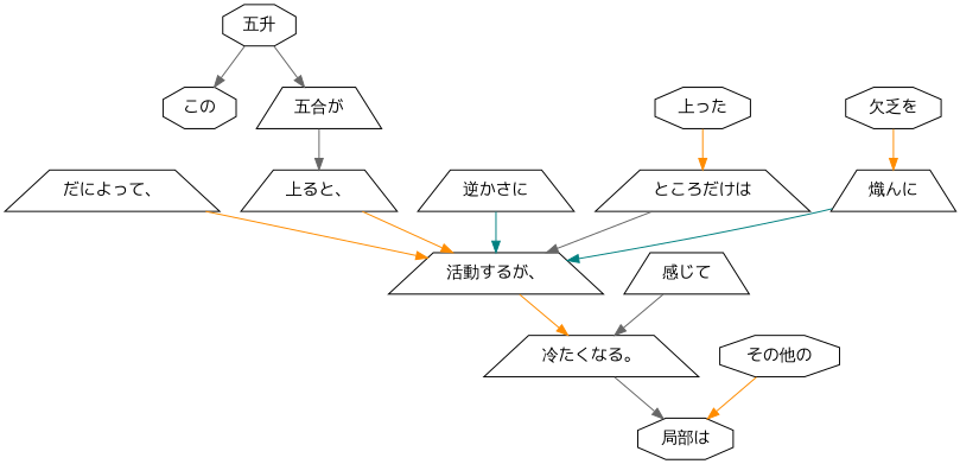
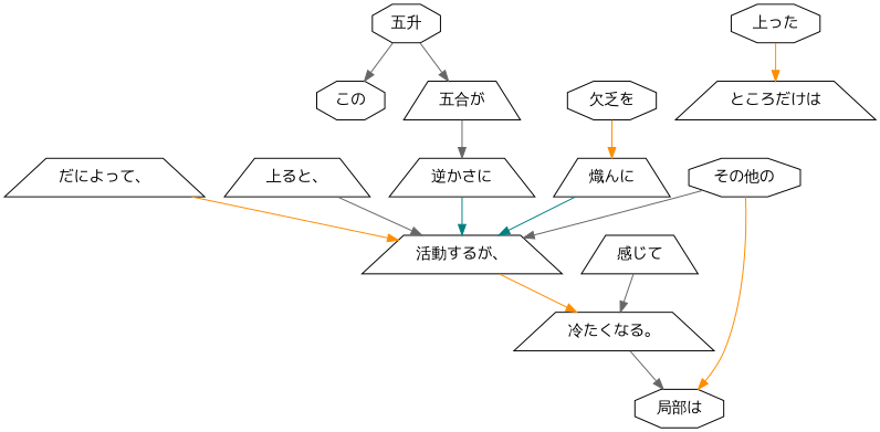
  digraph {
    fontname="Liberation Mono"
    node [fontname="Liberation Mono" shape=trapezium]
    edge [color=gray40 fontname="Liberation Mono"]
    n1 [label="だによって、"]
    n2 [label="活動するが、"]
    n3 [label="冷たくなる。"]
    n4 [label="この" shape=octagon]
    n5 [label="五升" shape=octagon]
    n6 [label="五合が"]
    n7 [label="上ると、"]
    n8 [label="逆かさに"]
    n9 [label="上った" shape=octagon]
    n10 [label="ところだけは"]
    n11 [label="熾んに"]
    n12 [label="局部は" shape=octagon]
    n13 [label="その他の" shape=octagon]
    n14 [label="欠乏を" shape=octagon]
    n15 [label="感じて"]
    n1 -> n2 [color=darkorange]
    n2 -> n3 [color=darkorange]
    n3 -> n12
    n5 -> n4
    n5 -> n6
-   n6 -> n7
-   n7 -> n2 [color=darkorange]
+   n6 -> n8
+   n7 -> n2
    n8 -> n2 [color=teal]
    n9 -> n10 [color=darkorange]
-   n10 -> n2
+   n13 -> n2
    n11 -> n2 [color=teal]
    n13 -> n12 [color=darkorange]
    n14 -> n11 [color=darkorange]
    n15 -> n3
  }
